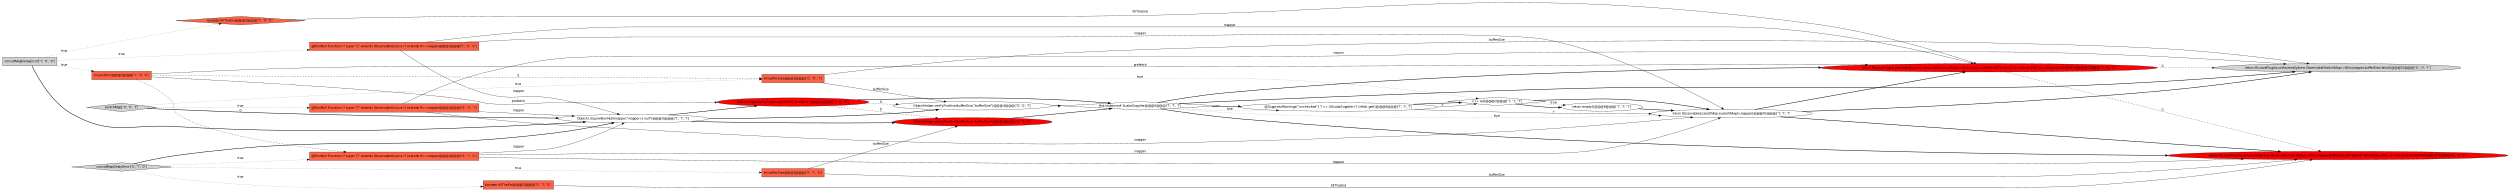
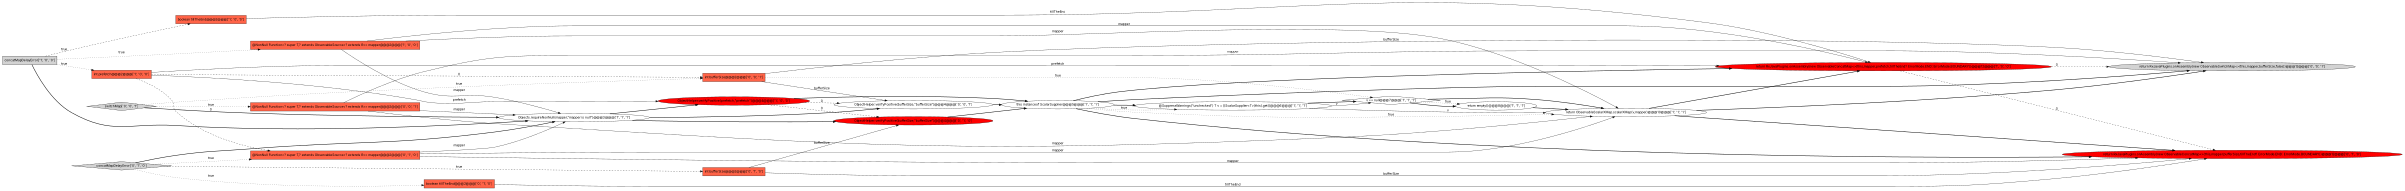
  digraph {
    fontname=Inter
    rankdir=LR
    node [fillcolor=tomato fontname=Inter shape=ellipse style=filled]
    edge [fontname=Inter style=bold]
    n1 [fillcolor=white label="return ObservableScalarXMap.scalarXMap(v,mapper)@@@10@@@['1', '1', '1']"]
    n2 [fillcolor=red label="return RxJavaPlugins.onAssembly(new ObservableConcatMap<>(this,mapper,bufferSize,tillTheEnd? ErrorMode.END: ErrorMode.BOUNDARY))@@@12@@@['0', '1', '0']"]
    n3 [fillcolor=lightgray label="return RxJavaPlugins.onAssembly(new ObservableSwitchMap<>(this,mapper,bufferSize,false))@@@12@@@['0', '0', '1']"]
    n4 [fillcolor=red label="return RxJavaPlugins.onAssembly(new ObservableConcatMap<>(this,mapper,prefetch,tillTheEnd? ErrorMode.END: ErrorMode.BOUNDARY))@@@12@@@['1', '0', '0']"]
    n5 [fillcolor=white label="@SuppressWarnings(\"unchecked\") T v = ((ScalarSupplier<T>)this).get()@@@6@@@['1', '1', '1']"]
    n6 [fillcolor=white label="v == null@@@7@@@['1', '1', '1']" shape=diamond]
    n7 [fillcolor=white label="return empty()@@@8@@@['1', '1', '1']"]
    n8 [label="int prefetch@@@2@@@['1', '0', '0']" shape=box]
    n9 [fillcolor=red label="ObjectHelper.verifyPositive(prefetch,\"prefetch\")@@@4@@@['1', '0', '0']"]
    n10 [label="int bufferSize@@@2@@@['0', '0', '1']" shape=box]
    n11 [label="@NonNull Function<? super T,? extends ObservableSource<? extends R>> mapper@@@2@@@['0', '1', '0']" shape=box]
    n12 [fillcolor=red label="ObjectHelper.verifyPositive(bufferSize,\"bufferSize\")@@@4@@@['0', '1', '0']"]
-   n13 [fillcolor=white label="this instanceof ScalarSupplier@@@5@@@['1', '1', '1']" shape=diamond]
+   n13 [fillcolor=white label="this instanceof ScalarSupplier@@@5@@@['1', '1', '1']"]
    n14 [fillcolor=white label="ObjectHelper.verifyPositive(bufferSize,\"bufferSize\")@@@4@@@['0', '0', '1']"]
    n15 [fillcolor=white label="Objects.requireNonNull(mapper,\"mapper is null\")@@@3@@@['1', '1', '1']"]
    n16 [label="@NonNull Function<? super T,? extends ObservableSource<? extends R>> mapper@@@2@@@['0', '0', '1']" shape=box]
    n17 [fillcolor=lightgray label="concatMapDelayError['1', '0', '0']" shape=box]
    n18 [label="@NonNull Function<? super T,? extends ObservableSource<? extends R>> mapper@@@2@@@['1', '0', '0']" shape=box]
-   n19 [label="boolean tillTheEnd@@@2@@@['1', '0', '0']" shape=diamond]
+   n19 [label="boolean tillTheEnd@@@2@@@['1', '0', '0']" shape=box]
    n20 [label="int bufferSize@@@2@@@['0', '1', '0']" shape=box]
    n21 [fillcolor=lightgray label="concatMapDelayError['0', '1', '0']" shape=diamond]
    n22 [label="boolean tillTheEnd@@@2@@@['0', '1', '0']" shape=box]
    n23 [fillcolor=lightgray label="switchMap['0', '0', '1']" shape=diamond]
    n1 -> n2
    n1 -> n3
    n1 -> n4
    n4 -> n2 [label=0 style=dashed]
    n4 -> n3 [label=0 style=dashed]
    n5 -> n1 [label=v style=solid]
    n5 -> n6 [label=v style=solid]
    n5 -> n6
    n6 -> n1
    n6 -> n7
    n6 -> n7 [label=true style=dotted]
    n7 -> n1
    n8 -> n4 [label=prefetch style=solid]
    n8 -> n9 [label=prefetch style=solid]
    n8 -> n10 [label=0 style=dashed]
    n8 -> n11 [label=0 style=dashed]
    n9 -> n12 [label=0 style=dashed]
    n9 -> n13
    n9 -> n14 [label=0 style=dashed]
    n10 -> n3 [label=bufferSize style=solid]
    n10 -> n6 [label=true style=dotted]
    n10 -> n14 [label=bufferSize style=solid]
    n11 -> n1 [label=mapper style=solid]
    n11 -> n2 [label=mapper style=solid]
    n11 -> n15 [label=mapper style=solid]
    n12 -> n13
    n13 -> n1 [label=true style=dotted]
    n13 -> n2
    n13 -> n3
    n13 -> n4
    n13 -> n5 [label=true style=dotted]
    n13 -> n5
    n14 -> n13
    n15 -> n9
    n15 -> n12
    n15 -> n14
    n16 -> n1 [label=mapper style=solid]
    n16 -> n3 [label=mapper style=solid]
    n16 -> n15 [label=mapper style=solid]
    n17 -> n8 [label=true style=dotted]
    n17 -> n15
    n17 -> n18 [label=true style=dotted]
-   n17 -> n19 [label=true style=dotted]
+   n17 -> n19 [label=true style=dashed]
    n18 -> n1 [label=mapper style=solid]
    n18 -> n4 [label=mapper style=solid]
    n18 -> n15 [label=mapper style=solid]
    n19 -> n4 [label=tillTheEnd style=solid]
    n20 -> n2 [label=bufferSize style=solid]
    n20 -> n12 [label=bufferSize style=solid]
    n21 -> n11 [label=true style=dotted]
    n21 -> n15
-   n21 -> n20 [label=true style=dotted]
+   n21 -> n20 [label=true style=dashed]
    n21 -> n22 [label=true style=dotted]
    n22 -> n2 [label=tillTheEnd style=solid]
    n23 -> n10 [label=true style=dotted]
    n23 -> n15
    n23 -> n16 [label=true style=dotted]
  }
